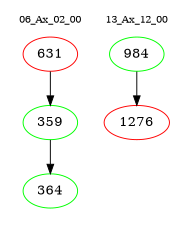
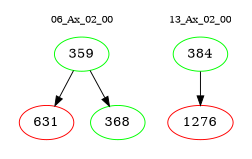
  digraph {
    node [color=green]
    edge [color=black]
    n1 [label=359]
    n2 [color=red label=631]
-   n3 [label=364]
-   n4 [label=984]
+   n3 [label=368]
+   n4 [label=384]
    n5 [color=red label=1276]
    subgraph cluster_1 {
      color=white
      fontsize=10
      label="06_Ax_02_00"
      n1
      n2
      n3
    }
    subgraph cluster_2 {
      color=white
      fontsize=10
-     label="13_Ax_12_00"
+     label="13_Ax_02_00"
      n4
      n5
    }
-   n2 -> n1
+   n1 -> n2
    n1 -> n3
    n4 -> n5
  }
